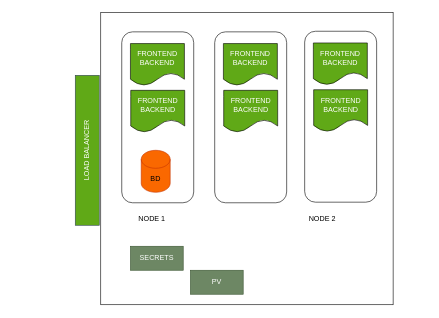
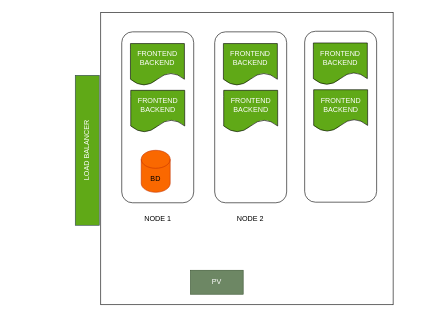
  <mxCell id="0" />
  <mxCell id="1" parent="0" />
  <mxCell id="2" value="" style="rounded=1;whiteSpace=wrap;html=1;rotation=-90;perimeterSpacing=0;" vertex="1" parent="1"><mxGeometry x="120" y="135" width="285" height="120" as="geometry" /></mxCell>
  <mxCell id="3" value="FRONTEND&lt;br&gt;BACKEND" style="shape=document;whiteSpace=wrap;html=1;boundedLbl=1;fillColor=#60a917;fontColor=#ffffff;strokeColor=#000000;" vertex="1" parent="1"><mxGeometry x="217" y="72" width="90" height="70" as="geometry" /></mxCell>
  <mxCell id="4" value="FRONTEND&lt;br&gt;BACKEND" style="shape=document;whiteSpace=wrap;html=1;boundedLbl=1;fillColor=#60a917;fontColor=#ffffff;strokeColor=#000000;" vertex="1" parent="1"><mxGeometry x="217.5" y="150" width="90" height="70" as="geometry" /></mxCell>
  <mxCell id="5" value="BD" style="shape=cylinder3;whiteSpace=wrap;html=1;boundedLbl=1;backgroundOutline=1;size=15;strokeColor=#C73500;fillColor=#fa6800;fontColor=#000000;" vertex="1" parent="1"><mxGeometry x="235" y="250" width="48.25" height="70" as="geometry" /></mxCell>
  <mxCell id="6" value="" style="rounded=1;whiteSpace=wrap;html=1;rotation=-90;" vertex="1" parent="1"><mxGeometry x="275" y="135" width="285" height="120" as="geometry" /></mxCell>
  <mxCell id="7" value="FRONTEND&lt;br&gt;BACKEND" style="shape=document;whiteSpace=wrap;html=1;boundedLbl=1;fillColor=#60a917;fontColor=#ffffff;strokeColor=#000000;" vertex="1" parent="1"><mxGeometry x="372" y="72" width="90" height="70" as="geometry" /></mxCell>
  <mxCell id="8" value="FRONTEND&lt;br&gt;BACKEND" style="shape=document;whiteSpace=wrap;html=1;boundedLbl=1;fillColor=#60a917;fontColor=#ffffff;strokeColor=#000000;" vertex="1" parent="1"><mxGeometry x="372.5" y="150" width="90" height="70" as="geometry" /></mxCell>
  <mxCell id="9" value="" style="rounded=1;whiteSpace=wrap;html=1;rotation=-90;glass=0;" vertex="1" parent="1"><mxGeometry x="425" y="134" width="285" height="120" as="geometry" /></mxCell>
  <mxCell id="10" value="FRONTEND&lt;br&gt;BACKEND" style="shape=document;whiteSpace=wrap;html=1;boundedLbl=1;fillColor=#60a917;fontColor=#ffffff;strokeColor=#000000;" vertex="1" parent="1"><mxGeometry x="522" y="71" width="90" height="70" as="geometry" /></mxCell>
  <mxCell id="11" value="FRONTEND&lt;br&gt;BACKEND" style="shape=document;whiteSpace=wrap;html=1;boundedLbl=1;fillColor=#60a917;fontColor=#ffffff;strokeColor=#000000;" vertex="1" parent="1"><mxGeometry x="522.5" y="149" width="90" height="70" as="geometry" /></mxCell>
- <mxCell id="12" value="NODE 1" style="text;html=1;strokeColor=none;fillColor=none;align=center;verticalAlign=middle;whiteSpace=wrap;rounded=0;" vertex="1" parent="1"><mxGeometry x="222.5" y="350" width="60" height="30" as="geometry" /></mxCell>
- <mxCell id="13" value="NODE 2" style="text;html=1;strokeColor=none;fillColor=none;align=center;verticalAlign=middle;whiteSpace=wrap;rounded=0;" vertex="1" parent="1"><mxGeometry x="507" y="350" width="60" height="30" as="geometry" /></mxCell>
- <mxCell id="14" value="SECRETS" style="rounded=0;whiteSpace=wrap;html=1;glass=0;strokeColor=#3A5431;fillColor=#6d8764;fontColor=#ffffff;" vertex="1" parent="1"><mxGeometry x="217" y="410" width="88" height="40" as="geometry" /></mxCell>
+ <mxCell id="12" value="NODE 1" style="text;html=1;strokeColor=none;fillColor=none;align=center;verticalAlign=middle;whiteSpace=wrap;rounded=0;" vertex="1" parent="1"><mxGeometry x="232.5" y="350" width="60" height="30" as="geometry" /></mxCell>
+ <mxCell id="13" value="NODE 2" style="text;html=1;strokeColor=none;fillColor=none;align=center;verticalAlign=middle;whiteSpace=wrap;rounded=0;" vertex="1" parent="1"><mxGeometry x="387" y="350" width="60" height="30" as="geometry" /></mxCell>
  <mxCell id="15" value="PV" style="rounded=0;whiteSpace=wrap;html=1;glass=0;strokeColor=#3A5431;fillColor=#6d8764;fontColor=#ffffff;" vertex="1" parent="1"><mxGeometry x="317" y="450" width="88" height="40" as="geometry" /></mxCell>
  <mxCell id="16" value="" style="whiteSpace=wrap;html=1;aspect=fixed;rounded=0;glass=0;strokeColor=default;fillColor=none;" vertex="1" parent="1"><mxGeometry x="167.5" y="20" width="487.5" height="487.5" as="geometry" /></mxCell>
  <mxCell id="17" value="LOAD BALANCER" style="rounded=0;whiteSpace=wrap;html=1;glass=0;strokeColor=#314354;fillColor=#60a917;rotation=-90;fontColor=#ffffff;" vertex="1" parent="1"><mxGeometry x="20" y="230" width="250" height="40" as="geometry" /></mxCell>
